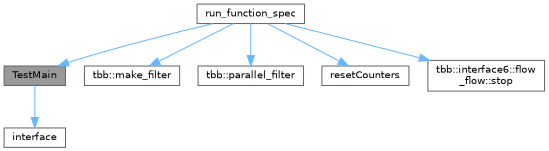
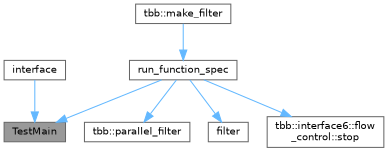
  digraph {
    rankdir=TB
    node [color=grey40 fillcolor=white fontname=Helvetica fontsize=10 shape=box style=filled]
    edge [color=steelblue1 fontname=Helvetica fontsize=10 labelfontname=Helvetica labelfontsize=10 style=solid]
    n1 [color=gray40 fillcolor=grey60 fontcolor=black height=0.2 label=TestMain width=0.4]
    n2 [height=0.2 label=interface width=0.4]
    n3 [height=0.2 label=run_function_spec width=0.4]
    n4 [height=0.2 label="tbb::make_filter" width=0.4]
    n5 [height=0.2 label="tbb::parallel_filter" width=0.4]
-   n6 [height=0.2 label=resetCounters width=0.4]
-   n7 [height=0.2 label="tbb::interface6::flow\l_flow::stop" width=0.4]
-   n1 -> n2
+   n6 [height=0.2 label=filter width=0.4]
+   n7 [height=0.2 label="tbb::interface6::flow\l_control::stop" width=0.4]
+   n2 -> n1
    n3 -> n1
-   n3 -> n4
+   n4 -> n3
    n3 -> n5
    n3 -> n6
    n3 -> n7
  }
